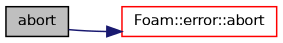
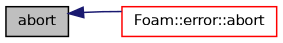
  digraph {
    rankdir=LR
    node [fontname=Helvetica fontsize=10 shape=record]
    n1 [color=black fillcolor=grey75 fontcolor=black height=0.2 label=abort style=filled width=0.4]
    n2 [color=red height=0.2 label="Foam::error::abort" width=0.4]
-   n1 -> n2 [color=midnightblue fontname=Helvetica fontsize=10 labelfontname=Helvetica labelfontsize=10 style=solid]
+   n2 -> n1 [color=midnightblue fontname=Helvetica fontsize=10 labelfontname=Helvetica labelfontsize=10 style=solid]
  }
